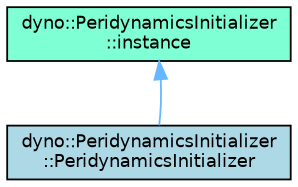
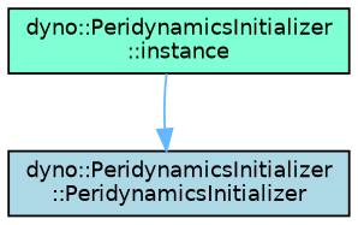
  digraph {
    rankdir=TB
    node [color=black fontname=Helvetica fontsize=10 shape=box style=filled]
    n1 [fillcolor=aquamarine fontcolor=black height=0.2 label="dyno::PeridynamicsInitializer\l::instance" width=0.4]
    n2 [fillcolor=lightblue height=0.2 label="dyno::PeridynamicsInitializer\l::PeridynamicsInitializer" width=0.4]
-   n2 -> n1 [color=steelblue1 fontname=Helvetica fontsize=10 labelfontname=Helvetica labelfontsize=10 style=solid]
+   n1 -> n2 [color=steelblue1 fontname=Helvetica fontsize=10 labelfontname=Helvetica labelfontsize=10 style=solid]
  }
